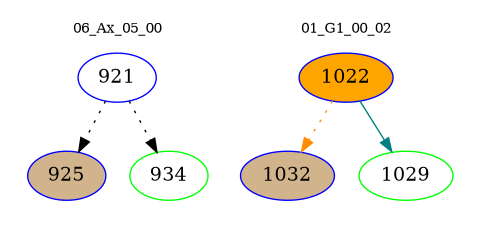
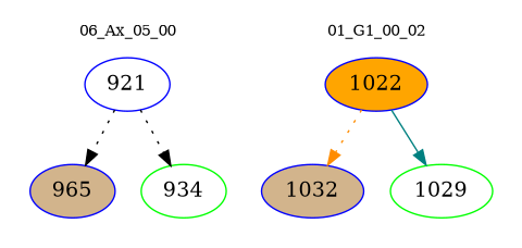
  digraph {
    node [color=blue fillcolor=white style=filled]
    edge [color=black style=dotted]
    n1 [label=921]
-   n2 [fillcolor=tan label=925]
+   n2 [fillcolor=tan label=965]
    n3 [color=green label=934]
    n4 [fillcolor=orange label=1022]
    n5 [fillcolor=tan label=1032]
    n6 [color=green label=1029]
    subgraph cluster_1 {
      color=white
      fontsize=10
      label="06_Ax_05_00"
      n1
      n2
      n3
    }
    subgraph cluster_2 {
      color=white
      fontsize=10
      label="01_G1_00_02"
      n4
      n5
      n6
    }
    n1 -> n2
    n1 -> n3
    n4 -> n5 [color=darkorange]
    n4 -> n6 [color=teal style=solid]
  }
